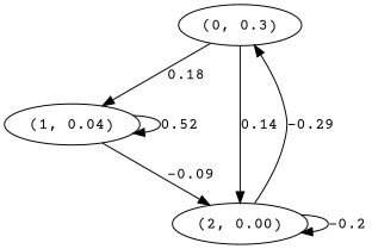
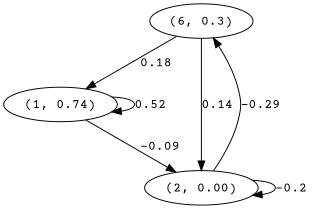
  digraph {
    fontname="Courier Prime"
    node [fontname="Courier Prime"]
    edge [fontname="Courier Prime"]
-   n1 [label="(0, 0.3)"]
-   n2 [label="(1, 0.04)"]
+   n1 [label="(6, 0.3)"]
+   n2 [label="(1, 0.74)"]
    n3 [label="(2, 0.00)"]
    n1 -> n2 [label=0.18]
    n1 -> n3 [label=0.14]
    n2 -> n2 [label=0.52]
    n2 -> n3 [label=-0.09]
    n3 -> n1 [label=-0.29]
    n3 -> n3 [label=-0.2]
  }
